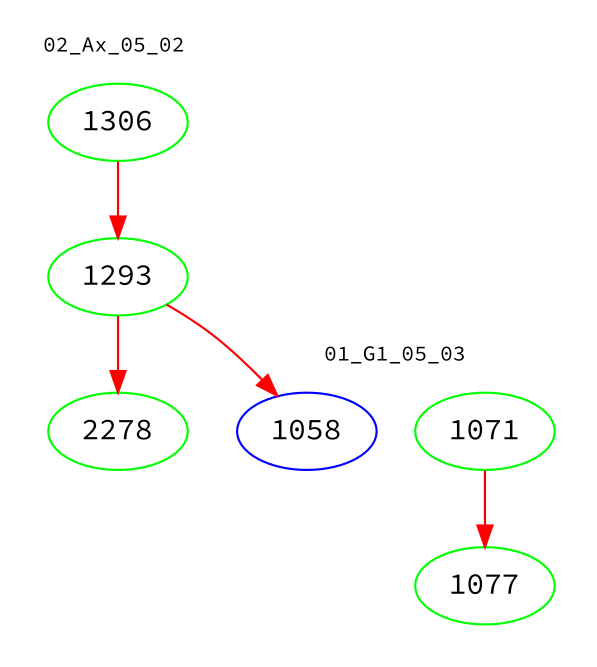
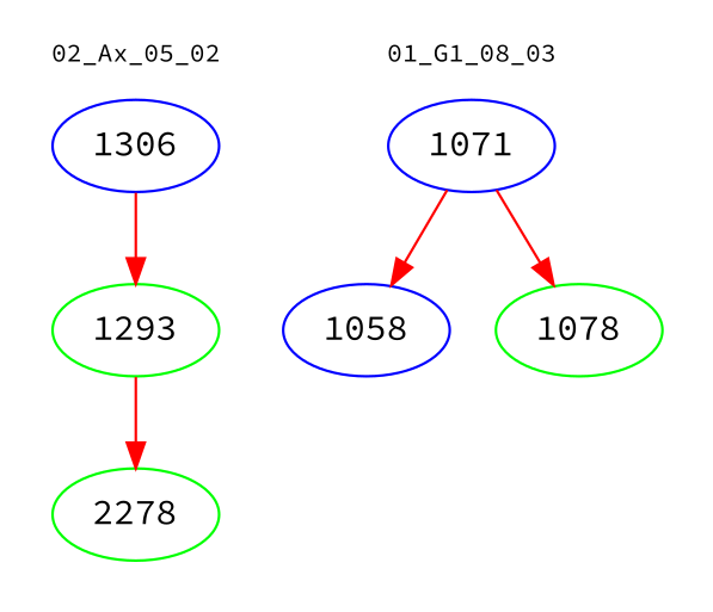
  digraph {
    fontname="Source Code Pro"
    node [color=green fontname="Source Code Pro"]
    edge [color=red fontname="Source Code Pro"]
    n1 [label=1293]
    n2 [label=2278]
-   n3 [label=1306]
-   n4 [label=1071]
+   n3 [color=blue label=1306]
+   n4 [color=blue label=1071]
    n5 [color=blue label=1058]
-   n6 [label=1077]
+   n6 [label=1078]
    subgraph cluster_1 {
      color=white
      fontsize=10
      label="02_Ax_05_02"
      n1
      n2
      n3
    }
    subgraph cluster_2 {
      color=white
      fontsize=10
-     label="01_G1_05_03"
+     label="01_G1_08_03"
      n4
      n5
      n6
    }
    n1 -> n2
    n3 -> n1
-   n1 -> n5
+   n4 -> n5
    n4 -> n6
  }
